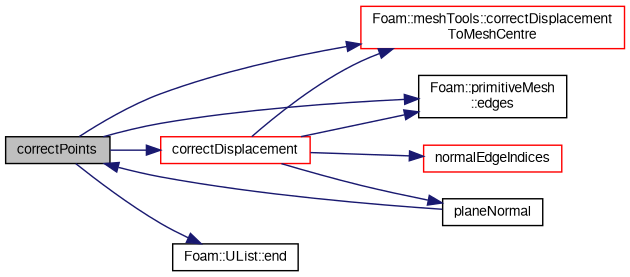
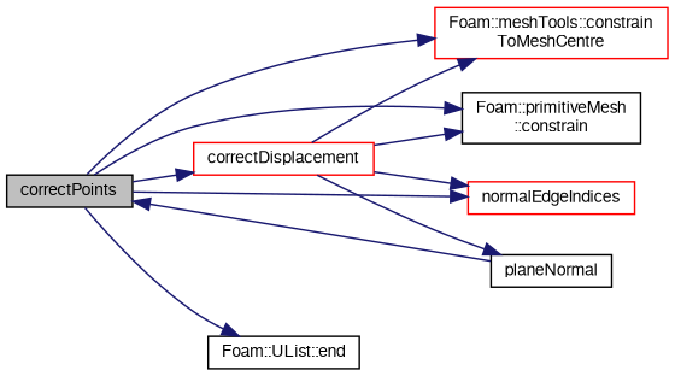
  digraph {
    rankdir=LR
    node [color=black fontname=FreeSans fontsize=10 shape=record]
    edge [color=midnightblue fontname=FreeSans fontsize=10 labelfontname=FreeSans labelfontsize=10 style=solid]
    n1 [fillcolor=grey75 fontcolor=black height=0.2 label=correctPoints style=filled width=0.4]
-   n2 [color=red height=0.2 label="Foam::meshTools::correctDisplacement\lToMeshCentre" width=0.4]
+   n2 [color=red height=0.2 label="Foam::meshTools::constrain\lToMeshCentre" width=0.4]
    n3 [color=red height=0.2 label=correctDisplacement width=0.4]
-   n4 [height=0.2 label="Foam::primitiveMesh\l::edges" width=0.4]
+   n4 [height=0.2 label="Foam::primitiveMesh\l::constrain" width=0.4]
    n5 [color=red height=0.2 label=normalEdgeIndices width=0.4]
    n6 [height=0.2 label="Foam::UList::end" width=0.4]
    n7 [height=0.2 label=planeNormal width=0.4]
    n1 -> n2
    n1 -> n3
    n1 -> n4
+   n1 -> n5
    n1 -> n6
    n3 -> n2
    n3 -> n4
    n3 -> n5
    n3 -> n7
    n7 -> n1
  }
